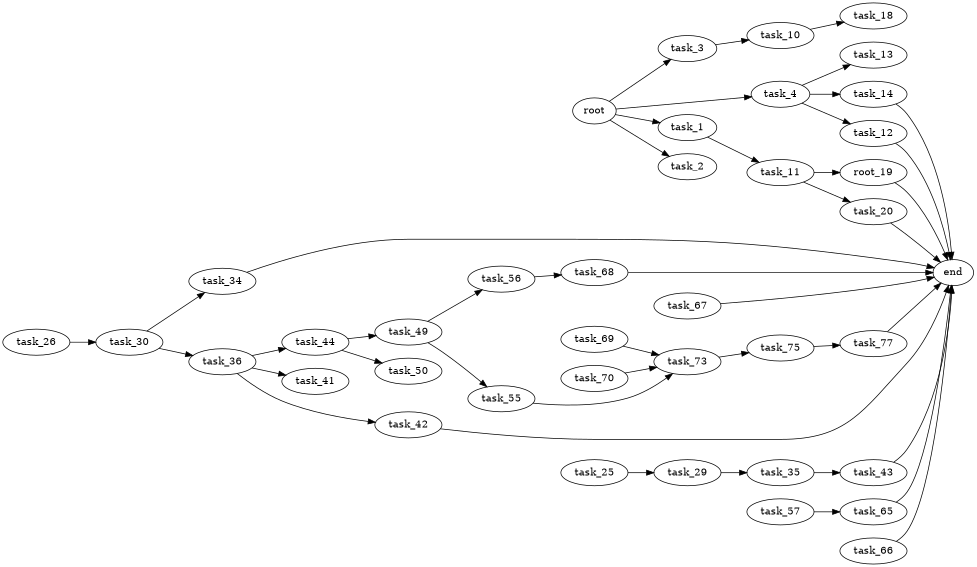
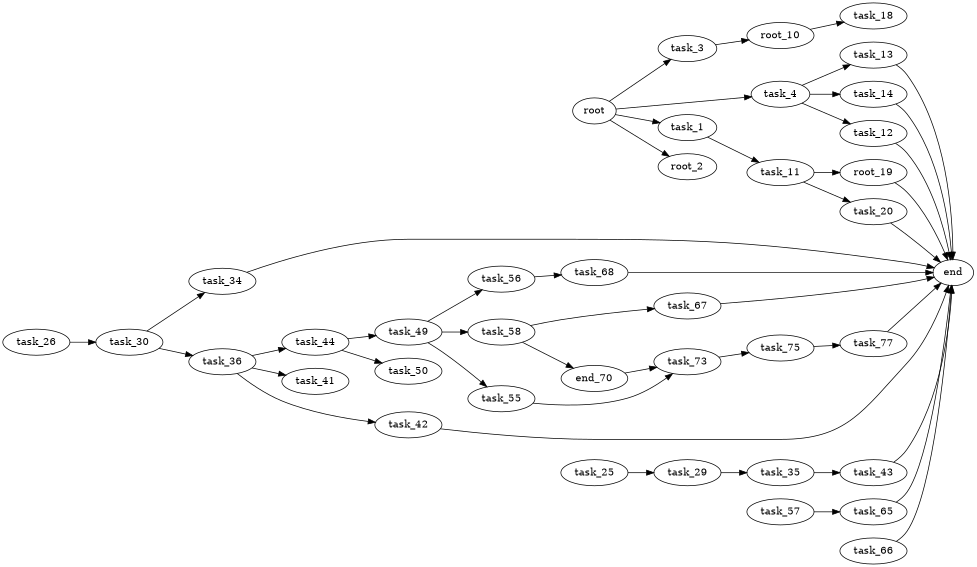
  digraph {
    rankdir=LR
    root
    task_1
-   task_2
+   task_2 [label=root_2]
    task_3
    task_4
    task_11
-   task_10
+   task_10 [label=root_10]
    task_12
    task_13
    task_14
    n11 [label=root_19]
    task_20
    task_18
    end
    task_25
    task_29
    task_26
    task_30
    task_35
    task_34
    task_36
    task_43
    task_41
    task_42
    task_44
    task_49
    task_50
    task_55
    task_56
+   task_58
    task_57
    task_65
    task_73
    task_68
    task_67
-   task_70
-   task_69
+   task_70 [label=end_70]
    task_66
    task_75
    task_77
    root -> task_1
    root -> task_2
    root -> task_3
    root -> task_4
    task_1 -> task_11
    task_3 -> task_10
    task_4 -> task_12
    task_4 -> task_13
    task_4 -> task_14
    task_11 -> n11
    task_11 -> task_20
    task_10 -> task_18
    task_12 -> end
+   task_13 -> end
    task_14 -> end
    n11 -> end
    task_20 -> end
    task_25 -> task_29
    task_29 -> task_35
    task_26 -> task_30
    task_30 -> task_34
    task_30 -> task_36
    task_35 -> task_43
    task_34 -> end
    task_36 -> task_41
    task_36 -> task_42
    task_36 -> task_44
    task_43 -> end
    task_42 -> end
    task_44 -> task_49
    task_44 -> task_50
    task_49 -> task_55
    task_49 -> task_56
+   task_49 -> task_58
    task_55 -> task_73
    task_56 -> task_68
+   task_58 -> task_67
+   task_58 -> task_70
    task_57 -> task_65
    task_65 -> end
    task_73 -> task_75
    task_68 -> end
    task_67 -> end
    task_70 -> task_73
-   task_69 -> task_73
    task_66 -> end
    task_75 -> task_77
    task_77 -> end
  }
